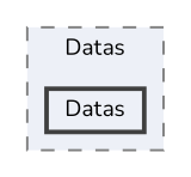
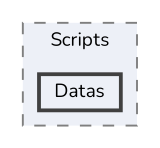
  digraph {
    compound=true
    fontname=Nunito
    n1 [color=grey25 fillcolor="#edf0f7" fontname=Nunito fontsize=10 height=0.2 label=Datas shape=box style="filled,bold" width=0.4]
    subgraph cluster_1 {
      bgcolor="#edf0f7"
      fontsize=10
-     label=Datas
+     label=Scripts
      pencolor=grey50
      style="filled,dashed"
      n1
    }
  }
